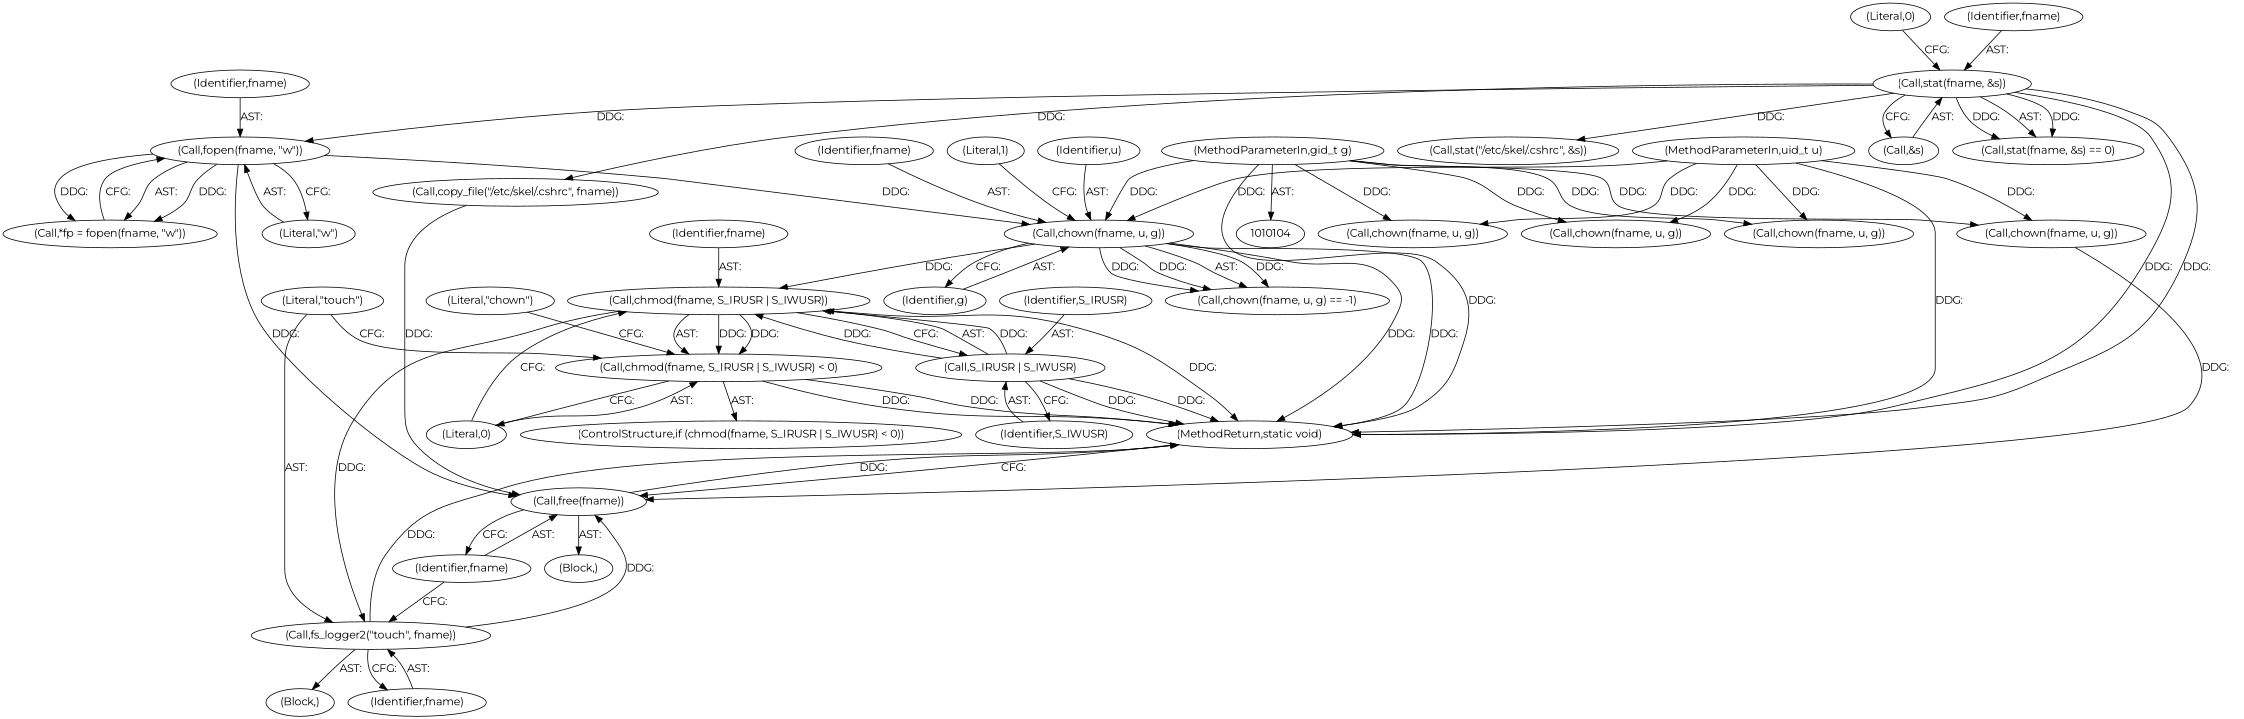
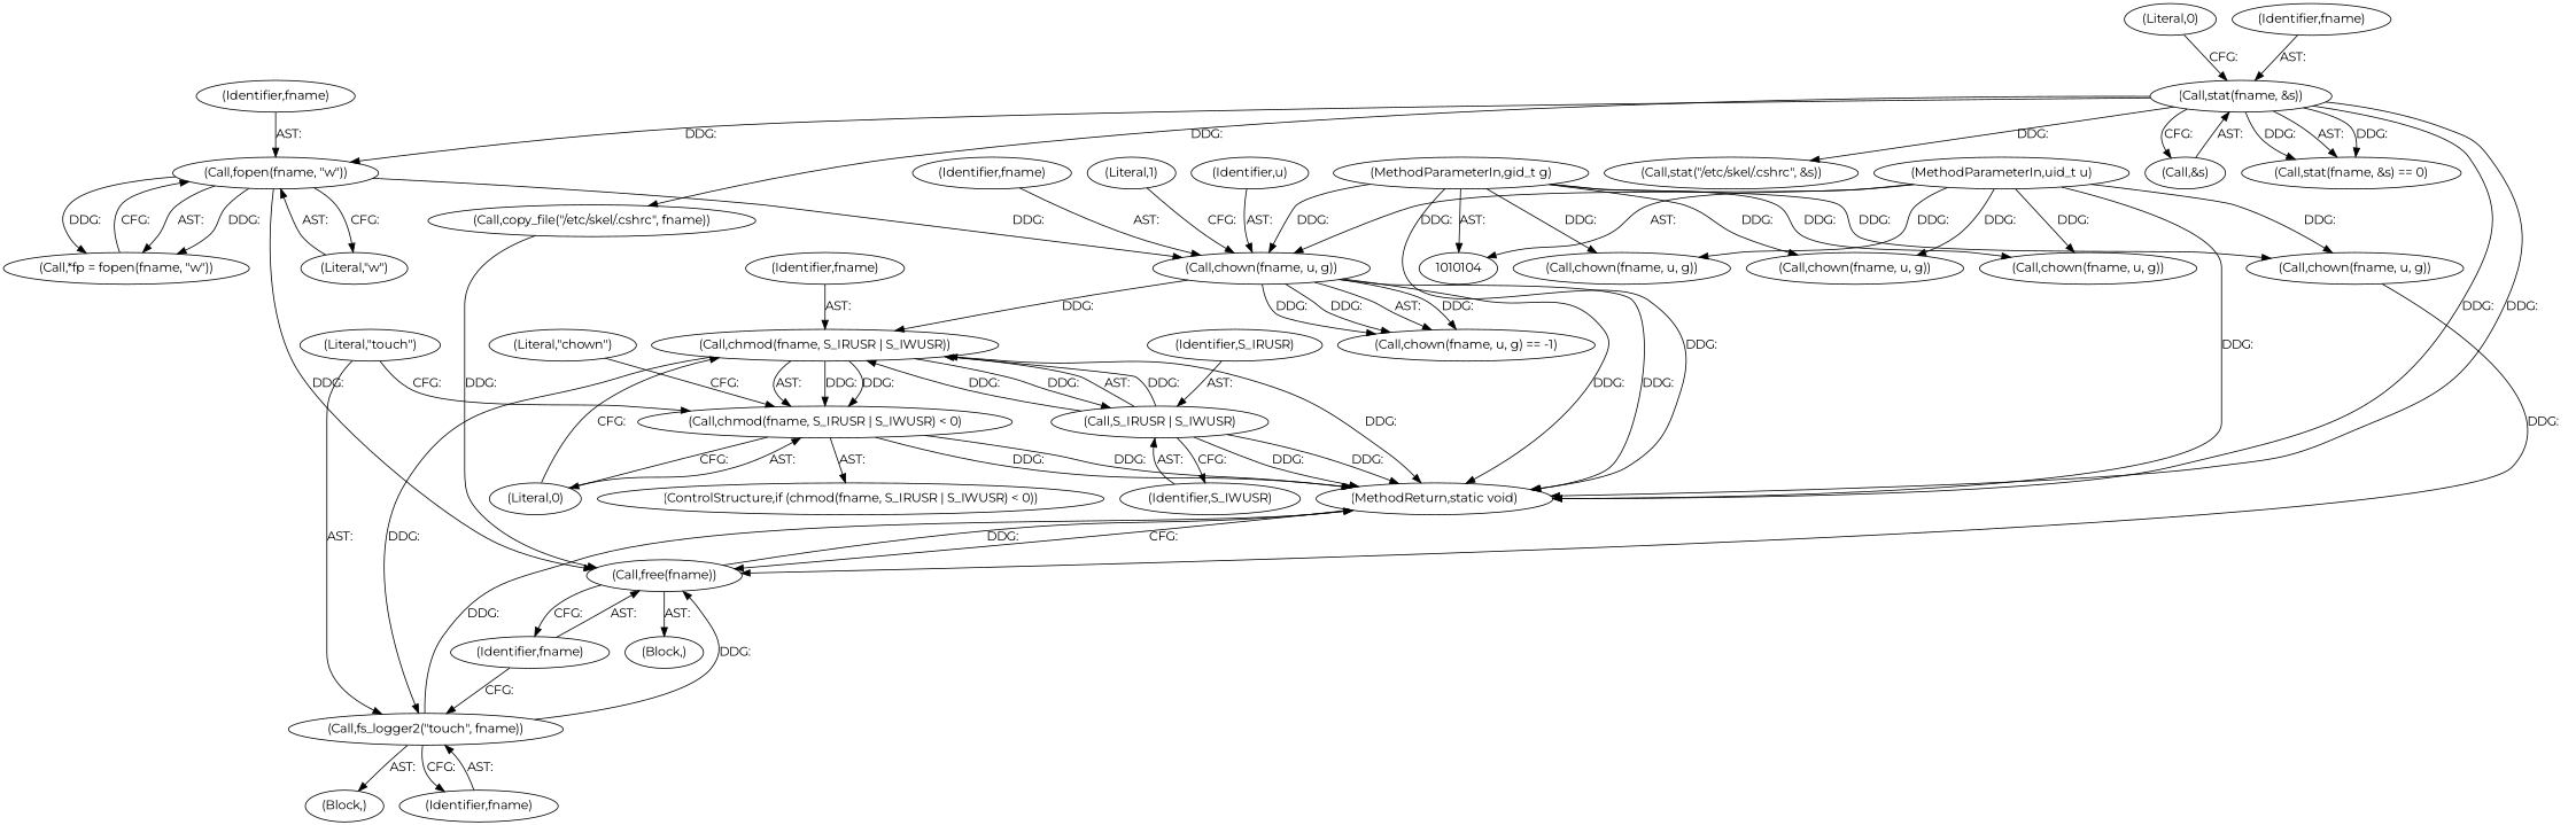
  digraph {
    fontname=Montserrat
    node [fontname=Montserrat]
    edge [fontname=Montserrat]
    n1 [label="(Call,chmod(fname, S_IRUSR | S_IWUSR))"]
    n2 [label="(Call,S_IRUSR | S_IWUSR)"]
    n3 [label="(Call,chmod(fname, S_IRUSR | S_IWUSR) < 0)"]
    n4 [label="(Call,fs_logger2(\"touch\", fname))"]
    n5 [label="(MethodReturn,static void)"]
    n6 [label="(Identifier,S_IWUSR)"]
    n7 [label="(Literal,0)"]
    n8 [label="(ControlStructure,if (chmod(fname, S_IRUSR | S_IWUSR) < 0))"]
    n9 [label="(Call,free(fname))"]
    n10 [label="(Block,)"]
    n11 [label="(Identifier,fname)"]
    n12 [label="(Call,chown(fname, u, g))"]
-   n13 [label="(Identifier,g)"]
    n14 [label="(Call,chown(fname, u, g) == -1)"]
    n15 [label="(Call,fopen(fname, \"w\"))"]
    n16 [label="(Call,*fp = fopen(fname, \"w\"))"]
    n17 [label="(Literal,\"w\")"]
    n18 [label="(Block,)"]
    n19 [label="(Identifier,fname)"]
    n20 [label="(Call,stat(fname, &s))"]
    n21 [label="(Call,stat(\"/etc/skel/.cshrc\", &s))"]
    n22 [label="(Call,&s)"]
    n23 [label="(Call,stat(fname, &s) == 0)"]
    n24 [label="(Call,copy_file(\"/etc/skel/.cshrc\", fname))"]
    n25 [label="(MethodParameterIn,uid_t u)"]
    n26 [label="(Call,chown(fname, u, g))"]
    n27 [label="(Call,chown(fname, u, g))"]
    n28 [label="(Call,chown(fname, u, g))"]
    n29 [label="(Call,chown(fname, u, g))"]
    n30 [label=1010104]
    n31 [label="(MethodParameterIn,gid_t g)"]
    n32 [label="(Literal,0)"]
    n33 [label="(Identifier,fname)"]
    n34 [label="(Identifier,fname)"]
    n35 [label="(Identifier,u)"]
    n36 [label="(Identifier,fname)"]
    n37 [label="(Literal,\"chown\")"]
    n38 [label="(Literal,\"touch\")"]
    n39 [label="(Identifier,S_IRUSR)"]
    n40 [label="(Identifier,fname)"]
    n41 [label="(Literal,1)"]
-   n1 -> n2 [label="CFG: "]
+   n1 -> n2 [label="DDG: "]
    n1 -> n3 [label="AST: "]
    n1 -> n3 [label="DDG: "]
    n1 -> n3 [label="DDG: "]
    n1 -> n4 [label="DDG: "]
    n1 -> n5 [label="DDG: "]
    n2 -> n1 [label="AST: "]
    n2 -> n1 [label="DDG: "]
    n2 -> n1 [label="DDG: "]
    n2 -> n5 [label="DDG: "]
    n2 -> n5 [label="DDG: "]
    n2 -> n6 [label="CFG: "]
    n3 -> n5 [label="DDG: "]
    n3 -> n5 [label="DDG: "]
    n3 -> n7 [label="CFG: "]
    n3 -> n8 [label="AST: "]
    n4 -> n5 [label="DDG: "]
    n4 -> n9 [label="DDG: "]
    n4 -> n10 [label="AST: "]
    n4 -> n11 [label="CFG: "]
    n5 -> n9 [label="CFG: "]
    n6 -> n2 [label="AST: "]
    n7 -> n1 [label="CFG: "]
    n7 -> n3 [label="AST: "]
    n9 -> n5 [label="DDG: "]
    n9 -> n18 [label="AST: "]
    n9 -> n19 [label="CFG: "]
    n11 -> n4 [label="AST: "]
    n12 -> n1 [label="DDG: "]
    n12 -> n5 [label="DDG: "]
    n12 -> n5 [label="DDG: "]
-   n12 -> n13 [label="CFG: "]
    n12 -> n14 [label="AST: "]
    n12 -> n14 [label="DDG: "]
    n12 -> n14 [label="DDG: "]
    n12 -> n14 [label="DDG: "]
-   n13 -> n12 [label="AST: "]
    n15 -> n9 [label="DDG: "]
    n15 -> n12 [label="DDG: "]
    n15 -> n16 [label="AST: "]
    n15 -> n16 [label="DDG: "]
    n15 -> n16 [label="DDG: "]
    n15 -> n17 [label="CFG: "]
    n16 -> n15 [label="CFG: "]
    n17 -> n15 [label="AST: "]
    n19 -> n4 [label="CFG: "]
    n19 -> n9 [label="AST: "]
    n20 -> n5 [label="DDG: "]
    n20 -> n5 [label="DDG: "]
    n20 -> n15 [label="DDG: "]
    n20 -> n21 [label="DDG: "]
    n20 -> n22 [label="CFG: "]
    n20 -> n23 [label="AST: "]
    n20 -> n23 [label="DDG: "]
    n20 -> n23 [label="DDG: "]
    n20 -> n24 [label="DDG: "]
    n22 -> n20 [label="AST: "]
    n24 -> n9 [label="DDG: "]
    n25 -> n5 [label="DDG: "]
    n25 -> n12 [label="DDG: "]
    n25 -> n26 [label="DDG: "]
    n25 -> n27 [label="DDG: "]
    n25 -> n28 [label="DDG: "]
    n25 -> n29 [label="DDG: "]
+   n25 -> n30 [label="AST: "]
    n28 -> n9 [label="DDG: "]
    n31 -> n5 [label="DDG: "]
    n31 -> n12 [label="DDG: "]
    n31 -> n26 [label="DDG: "]
    n31 -> n27 [label="DDG: "]
    n31 -> n28 [label="DDG: "]
    n31 -> n29 [label="DDG: "]
    n31 -> n30 [label="AST: "]
    n32 -> n20 [label="CFG: "]
    n33 -> n20 [label="AST: "]
    n34 -> n1 [label="AST: "]
    n35 -> n12 [label="AST: "]
    n36 -> n12 [label="AST: "]
    n37 -> n3 [label="CFG: "]
    n38 -> n3 [label="CFG: "]
    n38 -> n4 [label="AST: "]
    n39 -> n2 [label="AST: "]
    n40 -> n15 [label="AST: "]
    n41 -> n12 [label="CFG: "]
  }
